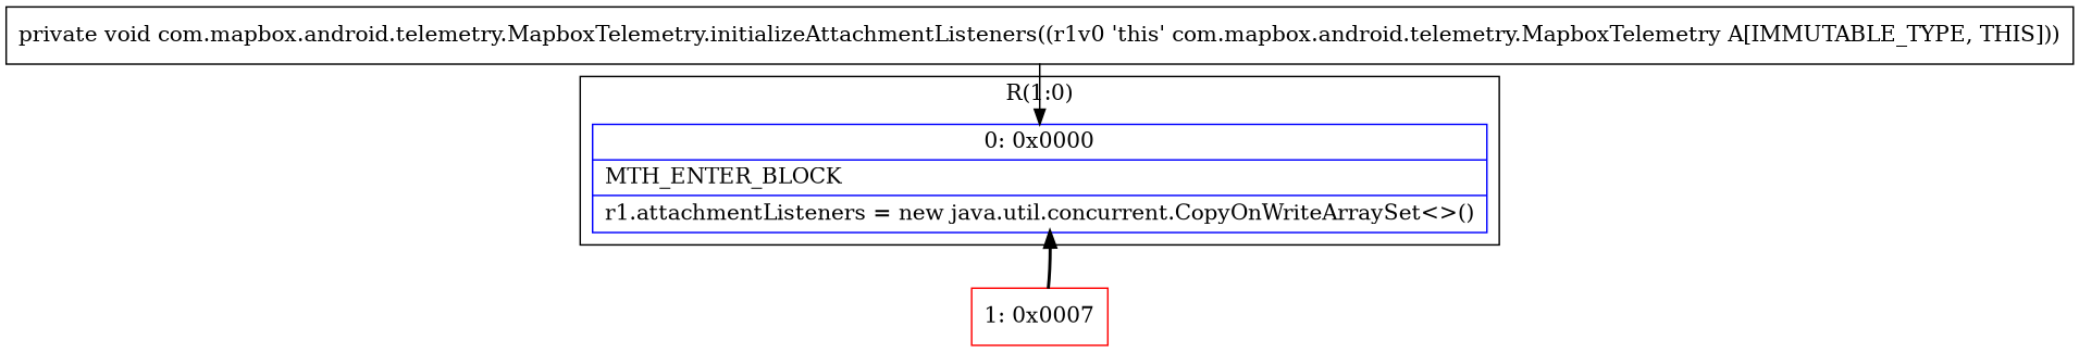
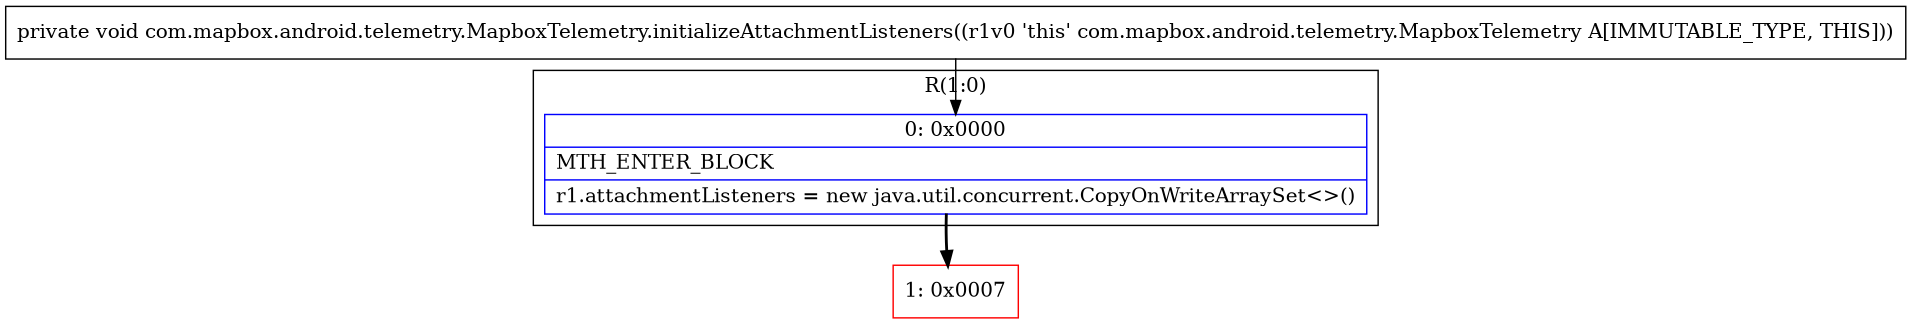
  digraph {
    node [shape=record]
    n1 [color=blue label="{0\:\ 0x0000|MTH_ENTER_BLOCK\l|r1.attachmentListeners = new java.util.concurrent.CopyOnWriteArraySet\<\>()\l}"]
    n2 [color=red label="{1\:\ 0x0007}"]
    n3 [label="{private void com.mapbox.android.telemetry.MapboxTelemetry.initializeAttachmentListeners((r1v0 'this' com.mapbox.android.telemetry.MapboxTelemetry A[IMMUTABLE_TYPE, THIS])) }"]
    subgraph cluster_1 {
      label="R(1:0)"
      n1
    }
-   n2 -> n1 [style=bold]
+   n1 -> n2 [style=bold]
    n3 -> n1 [style=solid]
  }
